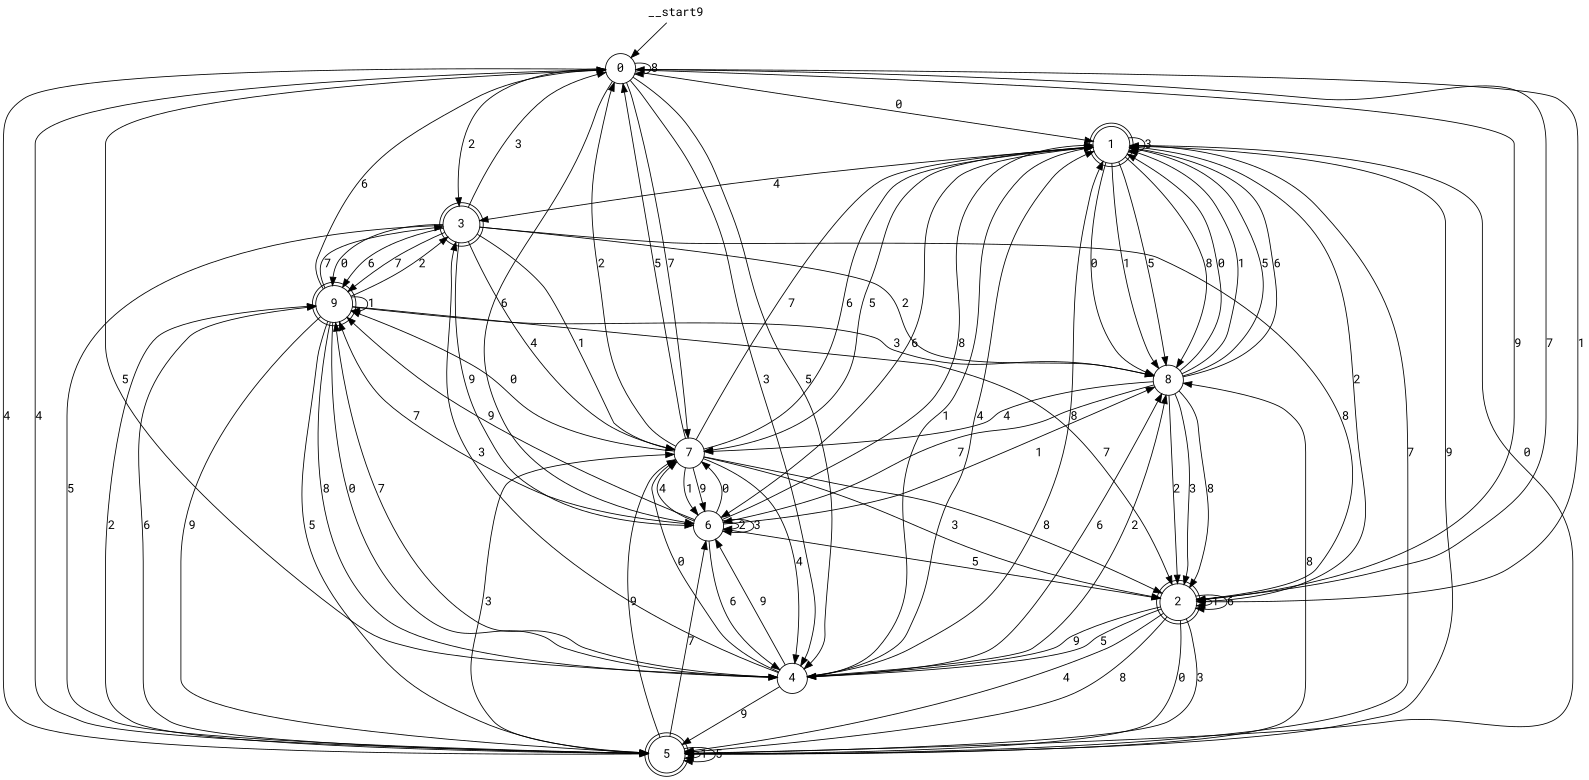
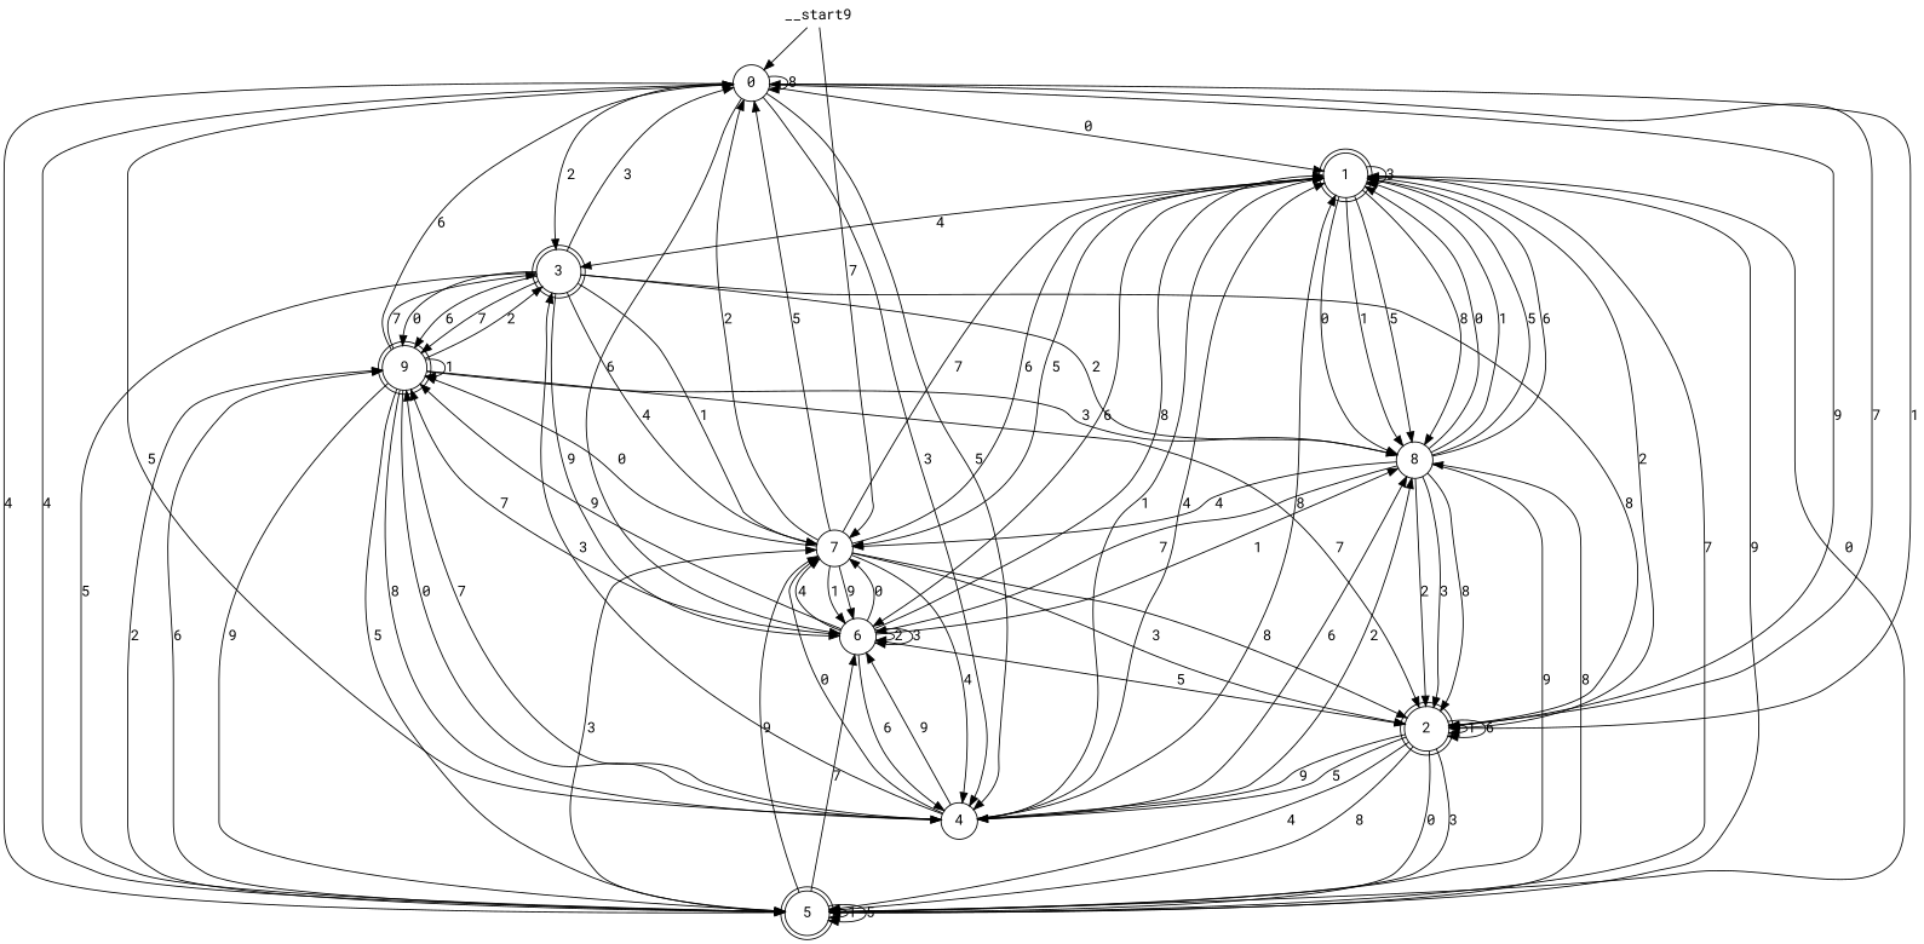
  digraph {
    fontname="Roboto Mono"
    node [fontname="Roboto Mono" shape=circle]
    edge [fontname="Roboto Mono"]
    n1 [label=0]
    n2 [label=1 shape=doublecircle]
    n3 [label=2 shape=doublecircle]
    n4 [label=3 shape=doublecircle]
    n5 [label=4]
    n6 [label=5 shape=doublecircle]
    n7 [label=6]
    n8 [label=7]
    n9 [label=8]
    n10 [label=9 shape=doublecircle]
    n11 [height=0 label=__start9 shape=none width=0]
    n1 -> n1 [label=8]
    n1 -> n2 [label=0]
    n1 -> n3 [label=1]
    n1 -> n3 [label=9]
    n1 -> n4 [label=2]
    n1 -> n5 [label=3]
    n1 -> n5 [label=5]
    n1 -> n6 [label=4]
    n1 -> n7 [label=6]
-   n1 -> n8 [label=7]
+   n11 -> n8 [label=7]
    n2 -> n2 [label=3]
    n2 -> n4 [label=4]
    n2 -> n6 [label=7]
    n2 -> n6 [label=9]
    n2 -> n7 [label=6]
    n2 -> n8 [label=5]
    n2 -> n9 [label=0]
    n2 -> n9 [label=1]
    n2 -> n9 [label=5]
    n2 -> n9 [label=8]
    n3 -> n1 [label=7]
    n3 -> n2 [label=2]
    n3 -> n3 [label=1]
    n3 -> n3 [label=6]
    n3 -> n5 [label=5]
    n3 -> n5 [label=9]
    n3 -> n6 [label=0]
    n3 -> n6 [label=3]
    n3 -> n6 [label=4]
    n3 -> n6 [label=8]
    n4 -> n1 [label=3]
    n4 -> n3 [label=8]
    n4 -> n6 [label=5]
    n4 -> n7 [label=9]
    n4 -> n8 [label=1]
    n4 -> n8 [label=4]
    n4 -> n9 [label=2]
    n4 -> n10 [label=0]
    n4 -> n10 [label=6]
    n4 -> n10 [label=7]
    n5 -> n1 [label=5]
    n5 -> n2 [label=1]
    n5 -> n2 [label=4]
    n5 -> n2 [label=8]
    n5 -> n4 [label=3]
    n5 -> n7 [label=9]
    n5 -> n8 [label=0]
    n5 -> n9 [label=2]
    n5 -> n9 [label=6]
    n5 -> n10 [label=7]
    n6 -> n1 [label=4]
    n6 -> n2 [label=0]
    n6 -> n6 [label=1]
    n6 -> n6 [label=5]
    n6 -> n7 [label=7]
    n6 -> n8 [label=3]
    n6 -> n8 [label=9]
    n6 -> n9 [label=8]
    n6 -> n10 [label=2]
    n6 -> n10 [label=6]
    n7 -> n2 [label=8]
    n7 -> n3 [label=5]
    n7 -> n5 [label=6]
    n7 -> n7 [label=2]
    n7 -> n7 [label=3]
    n7 -> n8 [label=0]
    n7 -> n8 [label=4]
    n7 -> n9 [label=1]
    n7 -> n10 [label=7]
    n7 -> n10 [label=9]
    n8 -> n1 [label=2]
    n8 -> n1 [label=5]
    n8 -> n2 [label=6]
    n8 -> n2 [label=7]
    n8 -> n3 [label=3]
    n8 -> n3 [label=8]
    n8 -> n5 [label=4]
    n8 -> n7 [label=1]
    n8 -> n7 [label=9]
    n8 -> n10 [label=0]
    n9 -> n2 [label=0]
    n9 -> n2 [label=1]
    n9 -> n2 [label=5]
    n9 -> n2 [label=6]
    n9 -> n3 [label=2]
    n9 -> n3 [label=3]
    n9 -> n3 [label=8]
-   n5 -> n6 [label=9]
+   n9 -> n6 [label=9]
    n9 -> n7 [label=7]
    n9 -> n8 [label=4]
    n10 -> n1 [label=6]
    n10 -> n3 [label=7]
    n10 -> n4 [label=2]
    n10 -> n4 [label=7]
    n10 -> n5 [label=0]
    n10 -> n5 [label=8]
    n10 -> n6 [label=5]
    n10 -> n6 [label=9]
    n10 -> n9 [label=3]
    n10 -> n10 [label=1]
    n11 -> n1
  }
